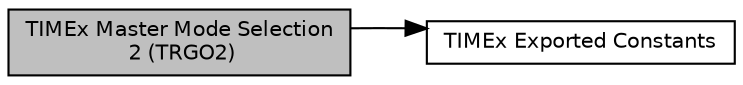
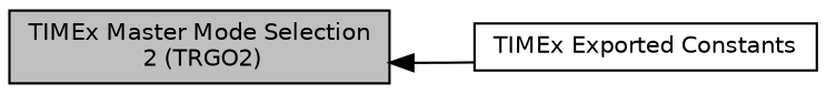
  digraph {
    rankdir=LR
    node [color=black fontname=Helvetica fontsize=10 shape=record style=filled]
    n1 [fillcolor=grey75 fontcolor=black height=0.2 label="TIMEx Master Mode Selection\l 2 (TRGO2)" width=0.4]
    n2 [fillcolor=white height=0.2 label="TIMEx Exported Constants" width=0.4]
-   n2 -> n1 [dir=back fontname=Helvetica fontsize=10 labelfontname=Helvetica labelfontsize=10 shape=plaintext style=solid]
+   n1 -> n2 [dir=back fontname=Helvetica fontsize=10 labelfontname=Helvetica labelfontsize=10 shape=plaintext style=solid]
  }
